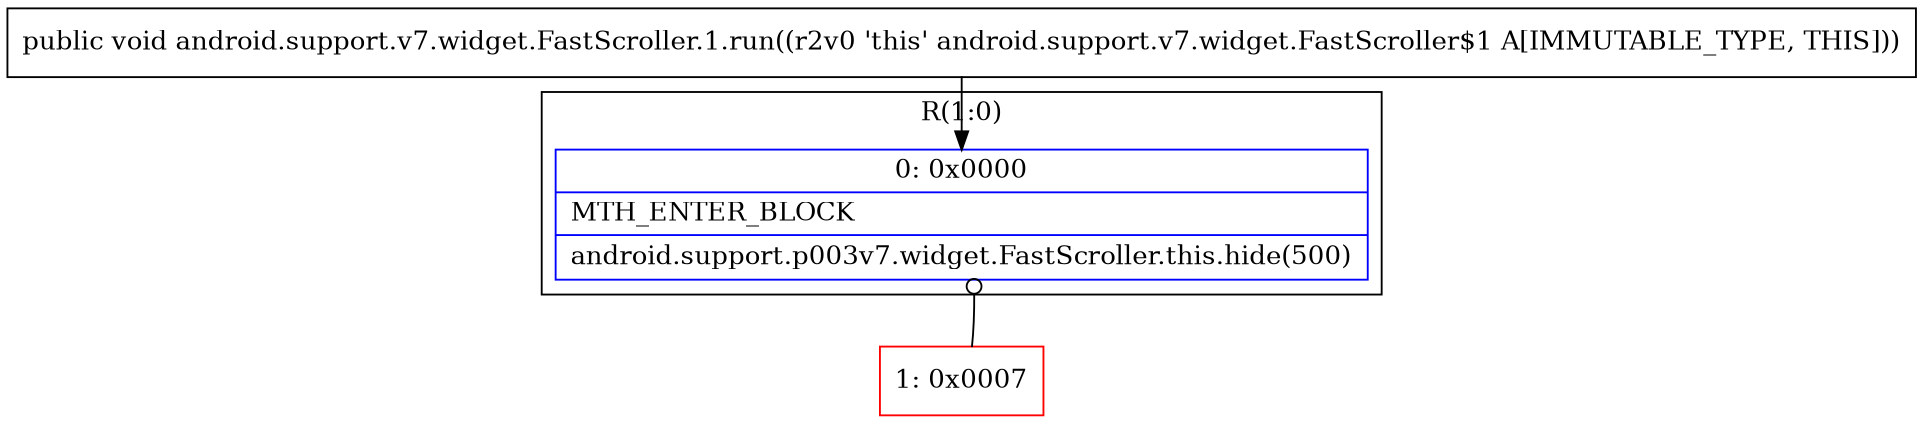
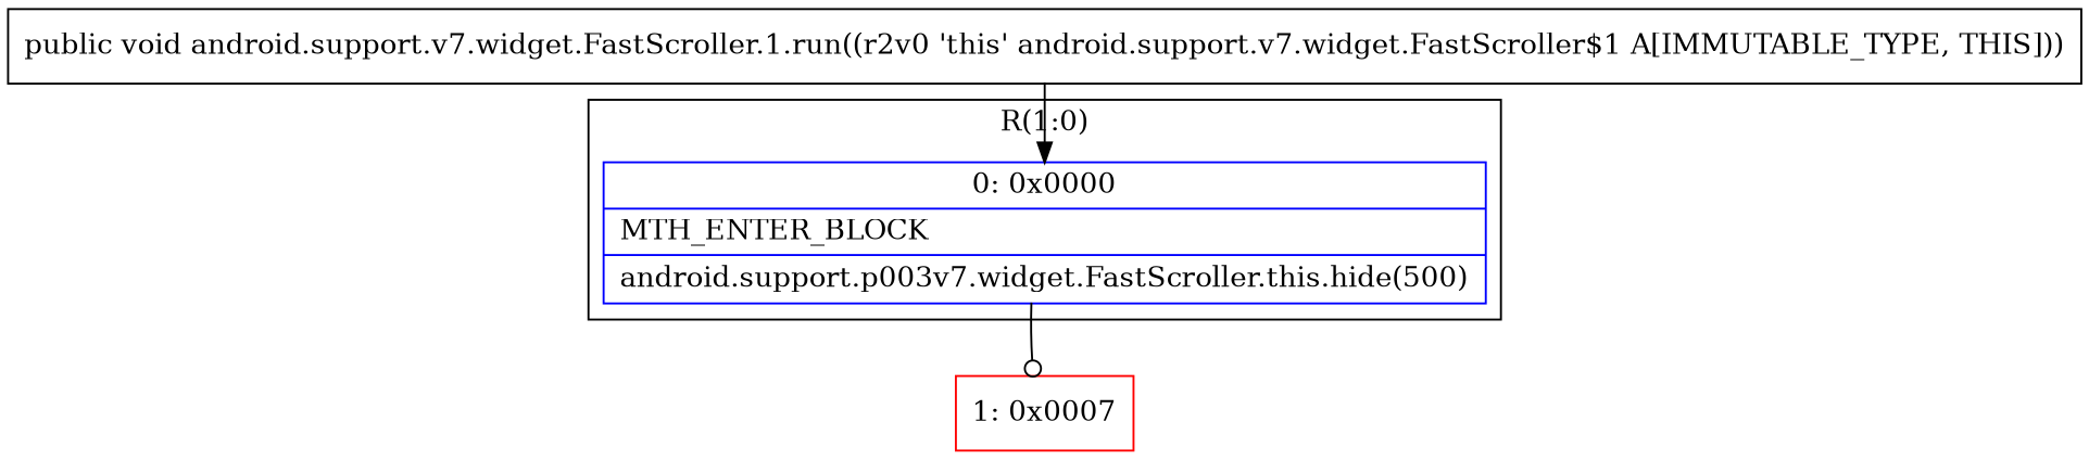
  digraph {
    node [shape=record]
    n1 [color=blue label="{0\:\ 0x0000|MTH_ENTER_BLOCK\l|android.support.p003v7.widget.FastScroller.this.hide(500)\l}"]
    n2 [color=red label="{1\:\ 0x0007}"]
    n3 [label="{public void android.support.v7.widget.FastScroller.1.run((r2v0 'this' android.support.v7.widget.FastScroller$1 A[IMMUTABLE_TYPE, THIS])) }"]
    subgraph cluster_1 {
      label="R(1:0)"
      n1
    }
-   n2 -> n1 [arrowhead=odot]
+   n1 -> n2 [arrowhead=odot]
    n3 -> n1 [arrowhead=normal]
  }
